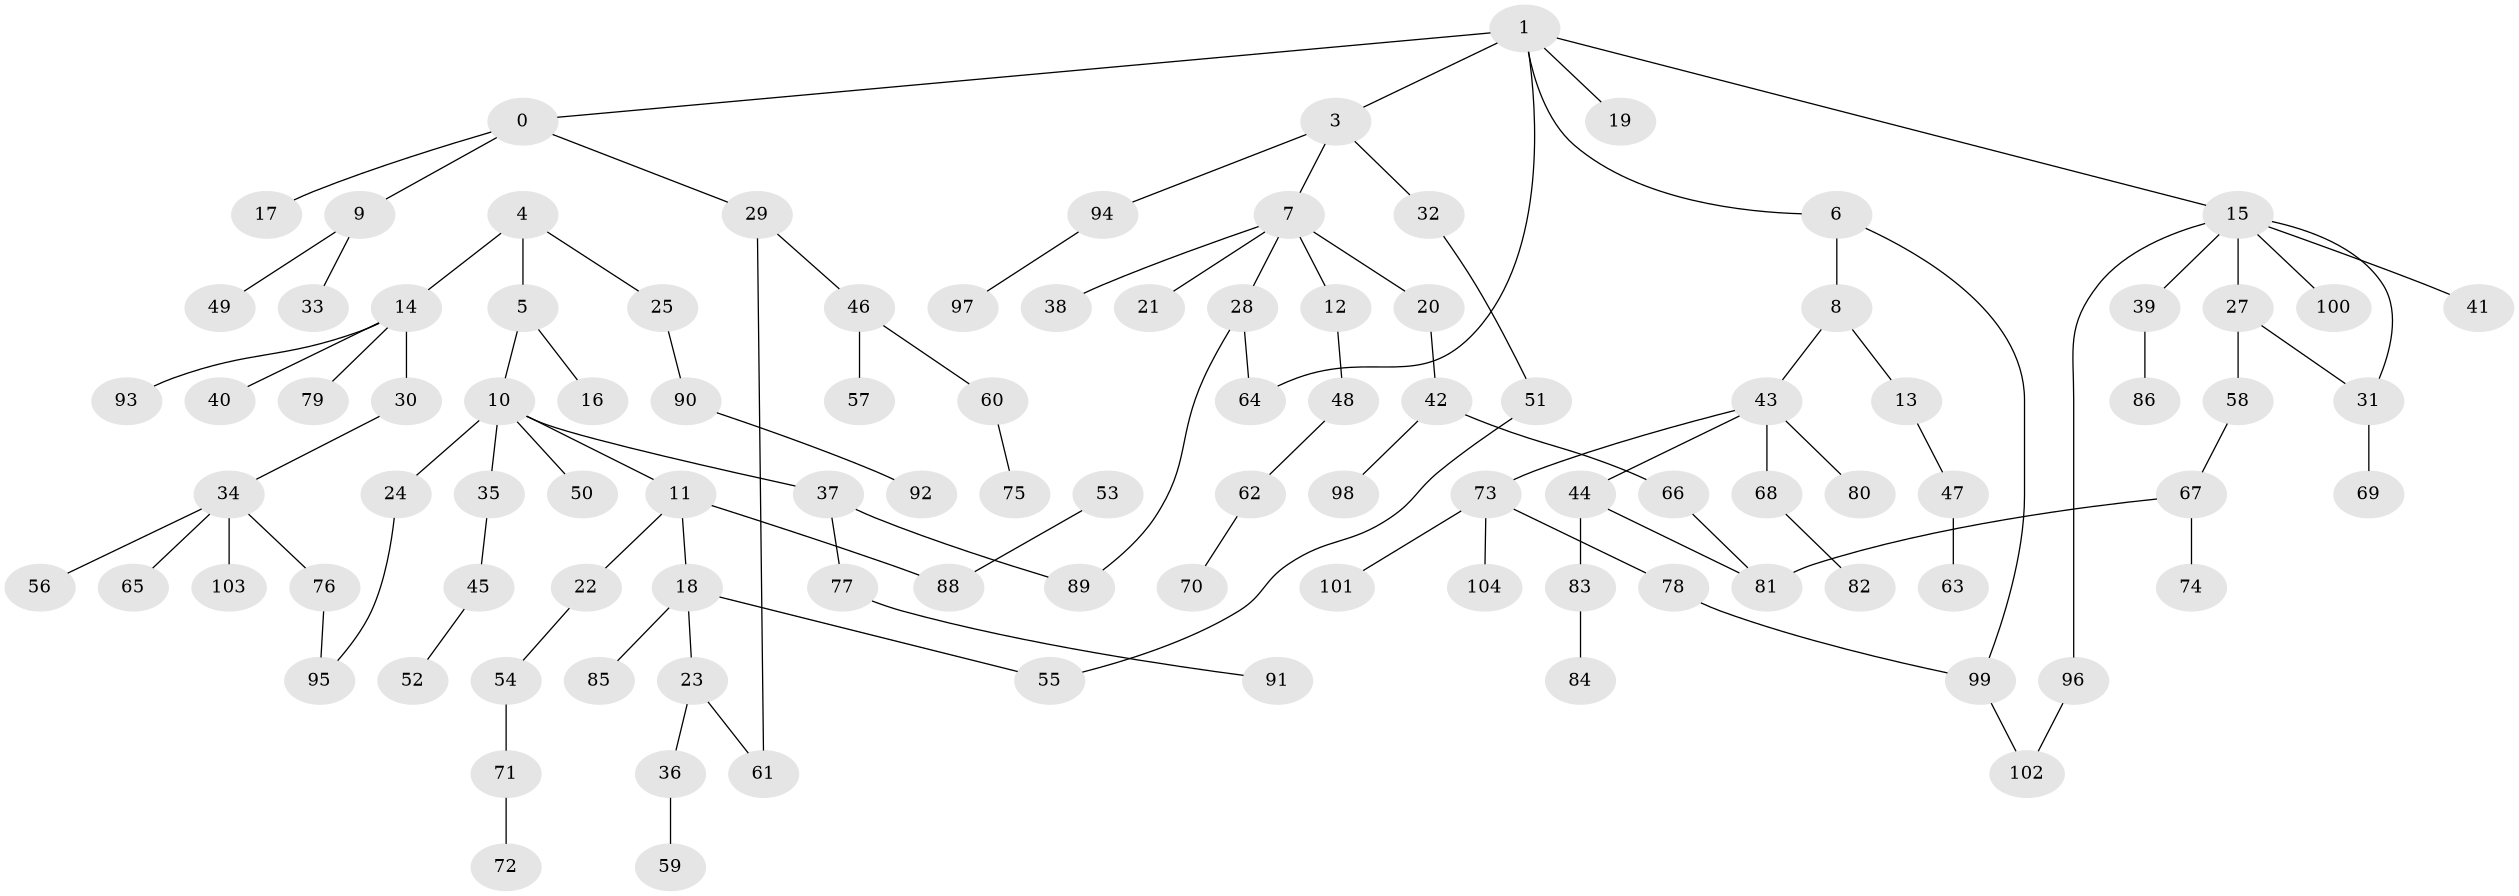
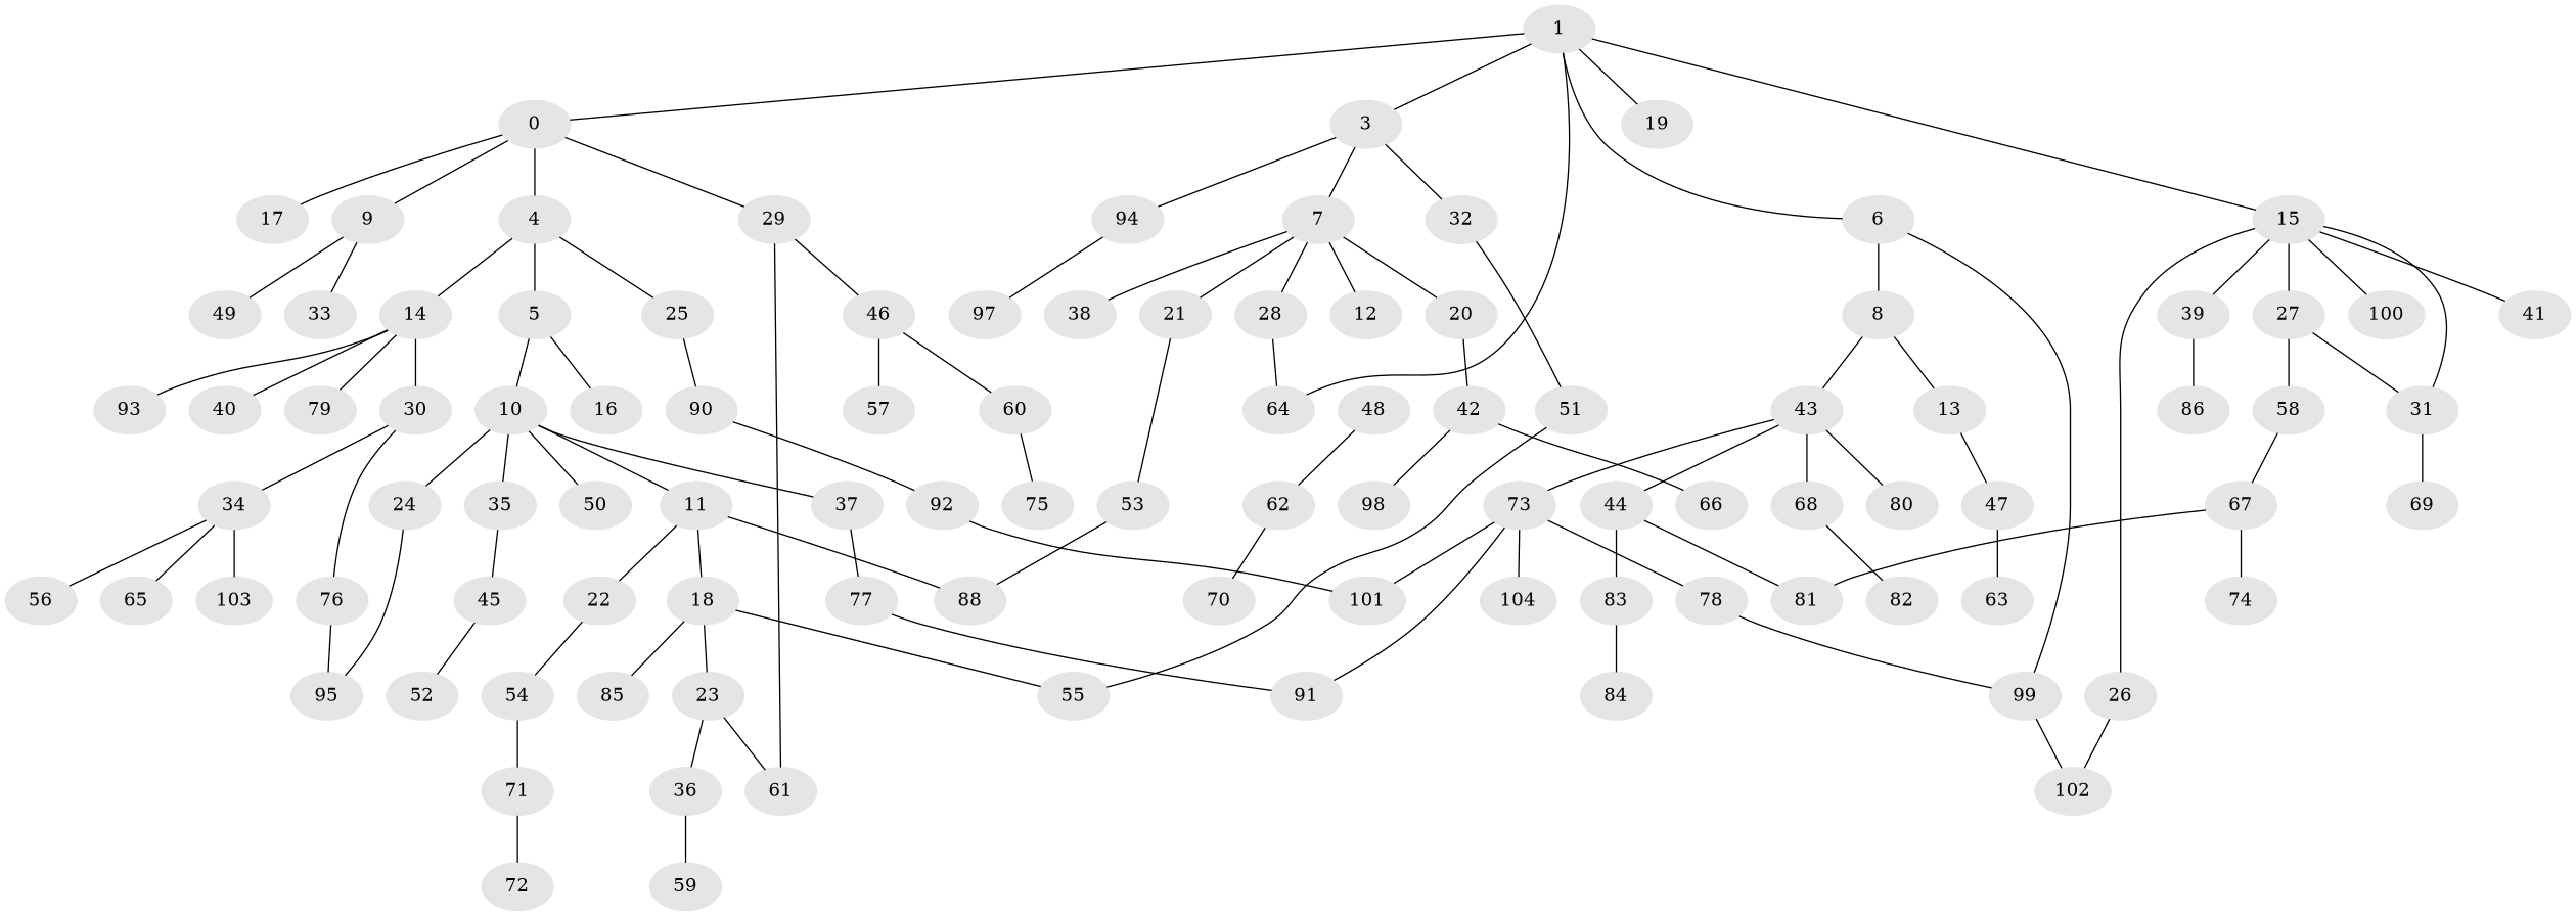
  graph {
    node [color=gray90 style=filled]
    n1 [label=0]
    1
    3
    6
    15
    19
    64
    4
    9
    17
    29
    7
    32
    94
    8
    99
-   26 [label=96]
+   26
    27
    31
    39
    41
    100
    5
    14
    25
    33
    49
    61
    46
    12
    20
    21
    28
    38
    51
    97
    10
    16
    30
    40
    79
    93
    90
    11
    24
    35
    37
    50
    13
    43
    102
    48
    42
    53
-   89
    47
    44
    68
    73
    80
    18
    22
    88
    95
    45
    77
    23
    55
    85
    54
    62
    63
    34
    76
    58
    69
    86
    36
    66
    98
    71
    59
    92
    67
    57
    60
    56
    65
    103
    52
    91
    81
    83
    82
    78
    101
    104
    84
    75
    70
    72
    74
+   n1 -- 4
    n1 -- 9
    n1 -- 17
    n1 -- 29
    1 -- n1
    1 -- 3
    1 -- 6
    1 -- 15
    1 -- 19
    1 -- 64
    3 -- 7
    3 -- 32
    3 -- 94
    6 -- 8
    6 -- 99
    15 -- 26
    15 -- 27
    15 -- 31
    15 -- 39
    15 -- 41
    15 -- 100
    4 -- 5
    4 -- 14
    4 -- 25
    9 -- 33
    9 -- 49
    29 -- 61
    29 -- 46
    7 -- 12
    7 -- 20
    7 -- 21
    7 -- 28
    7 -- 38
    32 -- 51
    94 -- 97
    8 -- 13
    8 -- 43
    99 -- 102
    26 -- 102
    27 -- 31
    27 -- 58
    31 -- 69
    39 -- 86
    5 -- 10
    5 -- 16
    14 -- 30
    14 -- 40
    14 -- 79
    14 -- 93
    25 -- 90
    46 -- 57
    46 -- 60
-   12 -- 48
    20 -- 42
+   21 -- 53
    28 -- 64
-   28 -- 89
    51 -- 55
    10 -- 11
    10 -- 24
    10 -- 35
    10 -- 37
    10 -- 50
    30 -- 34
-   34 -- 76
+   30 -- 76
    90 -- 92
    11 -- 18
    11 -- 22
    11 -- 88
    24 -- 95
    35 -- 45
-   37 -- 89
    37 -- 77
    13 -- 47
    43 -- 44
    43 -- 68
    43 -- 73
    43 -- 80
    48 -- 62
    42 -- 66
    42 -- 98
    53 -- 88
    47 -- 63
    44 -- 81
    44 -- 83
    68 -- 82
+   73 -- 91
    73 -- 78
    73 -- 101
    73 -- 104
    18 -- 23
    18 -- 55
    18 -- 85
    22 -- 54
    45 -- 52
    77 -- 91
    23 -- 61
    23 -- 36
    54 -- 71
    62 -- 70
    34 -- 56
    34 -- 65
    34 -- 103
    76 -- 95
    58 -- 67
    36 -- 59
-   66 -- 81
    71 -- 72
+   92 -- 101
    67 -- 81
    67 -- 74
    60 -- 75
    83 -- 84
    78 -- 99
  }
